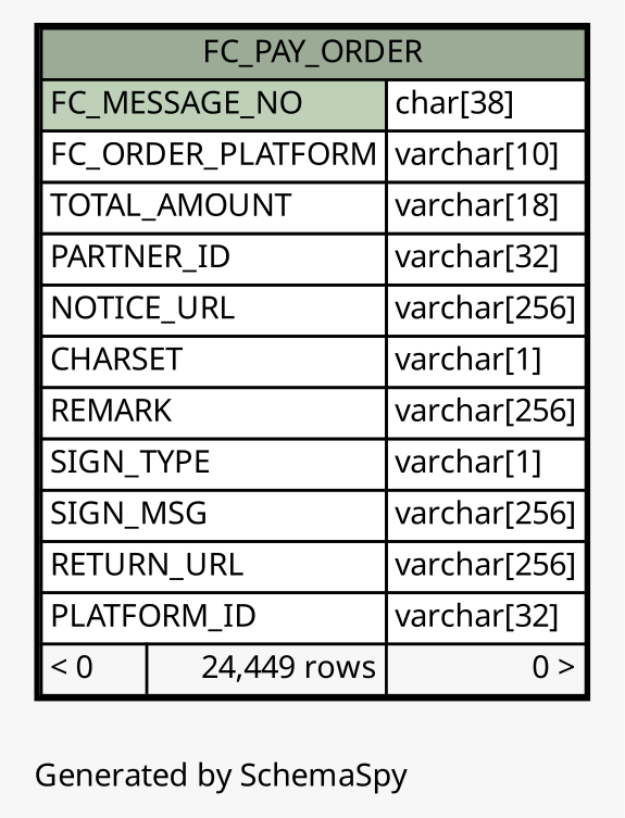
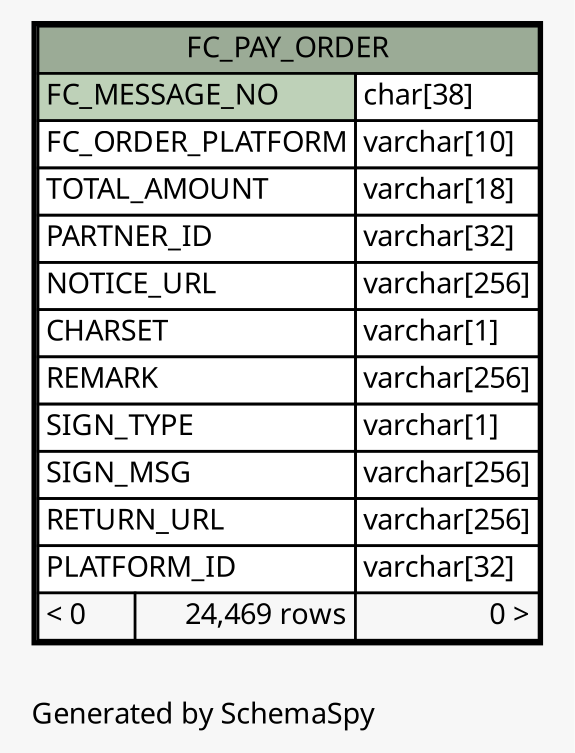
  digraph {
    bgcolor="#f7f7f7"
    fontname="Microsoft YaHei"
    fontsize=11
    label="\nGenerated by SchemaSpy"
    labeljust=l
    nodesep=0.18
    rankdir=TB
    ranksep=0.46
-   n1 [fontname="Microsoft YaHei" fontsize=11 label=<     <TABLE BORDER="2" CELLBORDER="1" CELLSPACING="0" BGCOLOR="#ffffff">       <TR><TD COLSPAN="3" BGCOLOR="#9bab96" ALIGN="CENTER">FC_PAY_ORDER</TD></TR>       <TR><TD PORT="FC_MESSAGE_NO" COLSPAN="2" BGCOLOR="#bed1b8" ALIGN="LEFT">FC_MESSAGE_NO</TD><TD PORT="FC_MESSAGE_NO.type" ALIGN="LEFT">char[38]</TD></TR>       <TR><TD PORT="FC_ORDER_PLATFORM" COLSPAN="2" ALIGN="LEFT">FC_ORDER_PLATFORM</TD><TD PORT="FC_ORDER_PLATFORM.type" ALIGN="LEFT">varchar[10]</TD></TR>       <TR><TD PORT="TOTAL_AMOUNT" COLSPAN="2" ALIGN="LEFT">TOTAL_AMOUNT</TD><TD PORT="TOTAL_AMOUNT.type" ALIGN="LEFT">varchar[18]</TD></TR>       <TR><TD PORT="PARTNER_ID" COLSPAN="2" ALIGN="LEFT">PARTNER_ID</TD><TD PORT="PARTNER_ID.type" ALIGN="LEFT">varchar[32]</TD></TR>       <TR><TD PORT="NOTICE_URL" COLSPAN="2" ALIGN="LEFT">NOTICE_URL</TD><TD PORT="NOTICE_URL.type" ALIGN="LEFT">varchar[256]</TD></TR>       <TR><TD PORT="CHARSET" COLSPAN="2" ALIGN="LEFT">CHARSET</TD><TD PORT="CHARSET.type" ALIGN="LEFT">varchar[1]</TD></TR>       <TR><TD PORT="REMARK" COLSPAN="2" ALIGN="LEFT">REMARK</TD><TD PORT="REMARK.type" ALIGN="LEFT">varchar[256]</TD></TR>       <TR><TD PORT="SIGN_TYPE" COLSPAN="2" ALIGN="LEFT">SIGN_TYPE</TD><TD PORT="SIGN_TYPE.type" ALIGN="LEFT">varchar[1]</TD></TR>       <TR><TD PORT="SIGN_MSG" COLSPAN="2" ALIGN="LEFT">SIGN_MSG</TD><TD PORT="SIGN_MSG.type" ALIGN="LEFT">varchar[256]</TD></TR>       <TR><TD PORT="RETURN_URL" COLSPAN="2" ALIGN="LEFT">RETURN_URL</TD><TD PORT="RETURN_URL.type" ALIGN="LEFT">varchar[256]</TD></TR>       <TR><TD PORT="PLATFORM_ID" COLSPAN="2" ALIGN="LEFT">PLATFORM_ID</TD><TD PORT="PLATFORM_ID.type" ALIGN="LEFT">varchar[32]</TD></TR>       <TR><TD ALIGN="LEFT" BGCOLOR="#f7f7f7">&lt; 0</TD><TD ALIGN="RIGHT" BGCOLOR="#f7f7f7">24,449 rows</TD><TD ALIGN="RIGHT" BGCOLOR="#f7f7f7">0 &gt;</TD></TR>     </TABLE>> shape=plaintext]
+   n1 [fontname="Microsoft YaHei" fontsize=11 label=<     <TABLE BORDER="2" CELLBORDER="1" CELLSPACING="0" BGCOLOR="#ffffff">       <TR><TD COLSPAN="3" BGCOLOR="#9bab96" ALIGN="CENTER">FC_PAY_ORDER</TD></TR>       <TR><TD PORT="FC_MESSAGE_NO" COLSPAN="2" BGCOLOR="#bed1b8" ALIGN="LEFT">FC_MESSAGE_NO</TD><TD PORT="FC_MESSAGE_NO.type" ALIGN="LEFT">char[38]</TD></TR>       <TR><TD PORT="FC_ORDER_PLATFORM" COLSPAN="2" ALIGN="LEFT">FC_ORDER_PLATFORM</TD><TD PORT="FC_ORDER_PLATFORM.type" ALIGN="LEFT">varchar[10]</TD></TR>       <TR><TD PORT="TOTAL_AMOUNT" COLSPAN="2" ALIGN="LEFT">TOTAL_AMOUNT</TD><TD PORT="TOTAL_AMOUNT.type" ALIGN="LEFT">varchar[18]</TD></TR>       <TR><TD PORT="PARTNER_ID" COLSPAN="2" ALIGN="LEFT">PARTNER_ID</TD><TD PORT="PARTNER_ID.type" ALIGN="LEFT">varchar[32]</TD></TR>       <TR><TD PORT="NOTICE_URL" COLSPAN="2" ALIGN="LEFT">NOTICE_URL</TD><TD PORT="NOTICE_URL.type" ALIGN="LEFT">varchar[256]</TD></TR>       <TR><TD PORT="CHARSET" COLSPAN="2" ALIGN="LEFT">CHARSET</TD><TD PORT="CHARSET.type" ALIGN="LEFT">varchar[1]</TD></TR>       <TR><TD PORT="REMARK" COLSPAN="2" ALIGN="LEFT">REMARK</TD><TD PORT="REMARK.type" ALIGN="LEFT">varchar[256]</TD></TR>       <TR><TD PORT="SIGN_TYPE" COLSPAN="2" ALIGN="LEFT">SIGN_TYPE</TD><TD PORT="SIGN_TYPE.type" ALIGN="LEFT">varchar[1]</TD></TR>       <TR><TD PORT="SIGN_MSG" COLSPAN="2" ALIGN="LEFT">SIGN_MSG</TD><TD PORT="SIGN_MSG.type" ALIGN="LEFT">varchar[256]</TD></TR>       <TR><TD PORT="RETURN_URL" COLSPAN="2" ALIGN="LEFT">RETURN_URL</TD><TD PORT="RETURN_URL.type" ALIGN="LEFT">varchar[256]</TD></TR>       <TR><TD PORT="PLATFORM_ID" COLSPAN="2" ALIGN="LEFT">PLATFORM_ID</TD><TD PORT="PLATFORM_ID.type" ALIGN="LEFT">varchar[32]</TD></TR>       <TR><TD ALIGN="LEFT" BGCOLOR="#f7f7f7">&lt; 0</TD><TD ALIGN="RIGHT" BGCOLOR="#f7f7f7">24,469 rows</TD><TD ALIGN="RIGHT" BGCOLOR="#f7f7f7">0 &gt;</TD></TR>     </TABLE>> shape=plaintext]
  }
